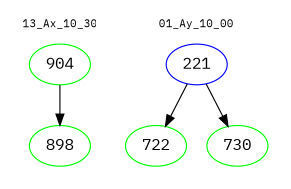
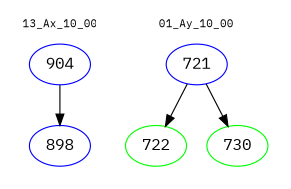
  digraph {
    fontname="IBM Plex Mono"
    node [color=blue fontname="IBM Plex Mono"]
    edge [color=black fontname="IBM Plex Mono"]
-   n1 [color=green label=904]
-   n2 [color=green label=898]
-   n3 [label=221]
+   n1 [label=904]
+   n2 [label=898]
+   n3 [label=721]
    n4 [color=green label=722]
    n5 [color=green label=730]
    subgraph cluster_1 {
      color=white
      fontsize=10
-     label="13_Ax_10_30"
+     label="13_Ax_10_00"
      n1
      n2
    }
    subgraph cluster_2 {
      color=white
      fontsize=10
      label="01_Ay_10_00"
      n3
      n4
      n5
    }
    n1 -> n2
    n3 -> n4
    n3 -> n5
  }
